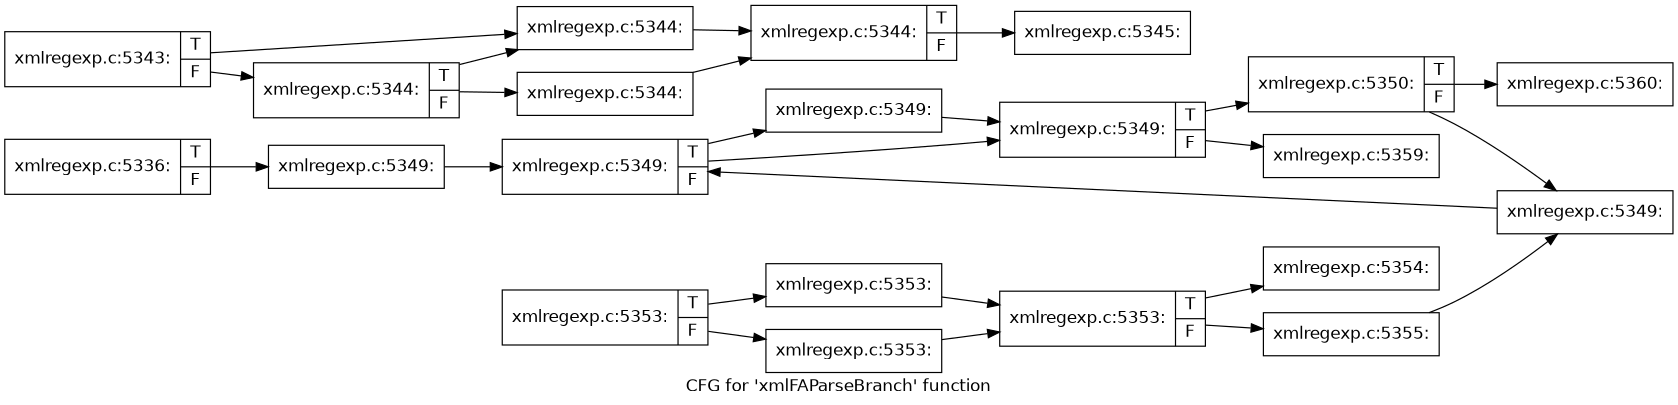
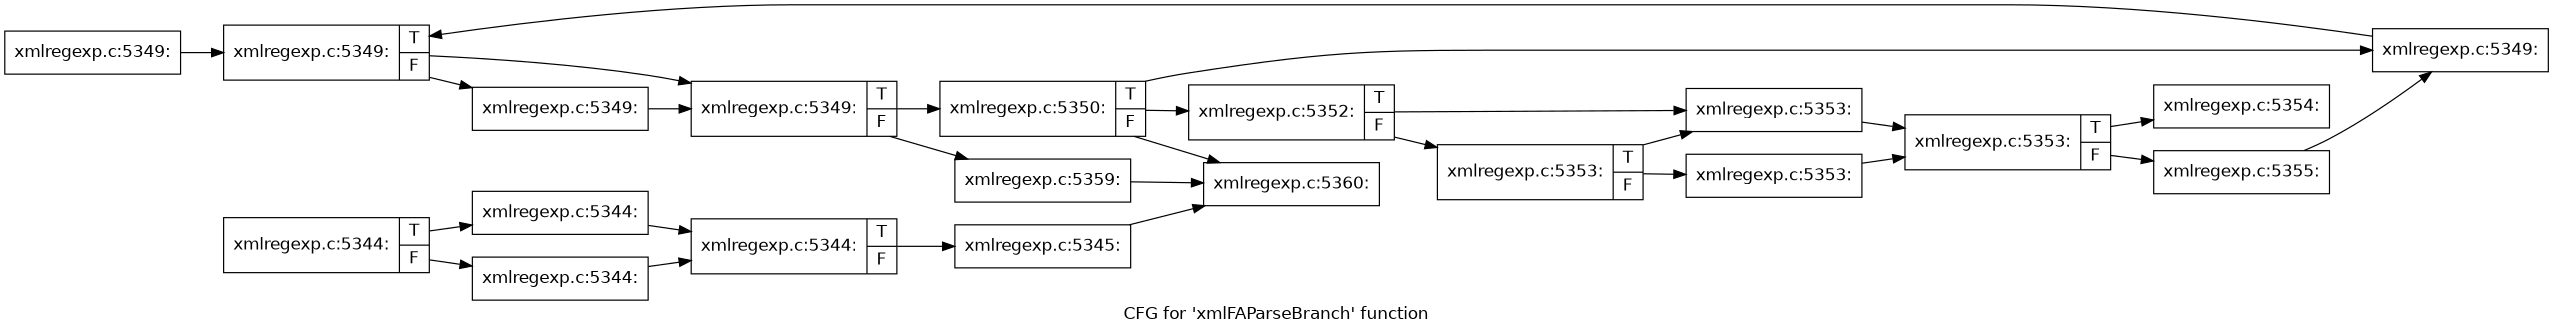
  digraph {
    fontname="DejaVu Sans"
    label="CFG for 'xmlFAParseBranch' function"
    rankdir=LR
    node [fontname="DejaVu Sans" shape=record]
    edge [fontname="DejaVu Sans"]
-   n1 [label="{xmlregexp.c:5336:|{<s0>T|<s1>F}}"]
    n2 [label="{xmlregexp.c:5349:}"]
-   n3 [label="{xmlregexp.c:5343:|{<s0>T|<s1>F}}"]
    n4 [label="{xmlregexp.c:5344:}"]
    n5 [label="{xmlregexp.c:5344:|{<s0>T|<s1>F}}"]
    n6 [label="{xmlregexp.c:5349:|{<s0>T|<s1>F}}"]
    n7 [label="{xmlregexp.c:5344:|{<s0>T|<s1>F}}"]
    n8 [label="{xmlregexp.c:5344:}"]
    n9 [label="{xmlregexp.c:5349:}"]
    n10 [label="{xmlregexp.c:5349:|{<s0>T|<s1>F}}"]
    n11 [label="{xmlregexp.c:5345:}"]
    n12 [label="{xmlregexp.c:5360:}"]
    n13 [label="{xmlregexp.c:5350:|{<s0>T|<s1>F}}"]
    n14 [label="{xmlregexp.c:5359:}"]
+   n15 [label="{xmlregexp.c:5352:|{<s0>T|<s1>F}}"]
    n16 [label="{xmlregexp.c:5349:}"]
    n17 [label="{xmlregexp.c:5353:}"]
    n18 [label="{xmlregexp.c:5353:|{<s0>T|<s1>F}}"]
    n19 [label="{xmlregexp.c:5353:|{<s0>T|<s1>F}}"]
    n20 [label="{xmlregexp.c:5353:}"]
    n21 [label="{xmlregexp.c:5354:}"]
    n22 [label="{xmlregexp.c:5355:}"]
-   n1 -> n2
    n2 -> n6
-   n3 -> n4
-   n3 -> n5
    n4 -> n7
    n5 -> n4
    n5 -> n8
    n6 -> n9
    n6 -> n10
    n7 -> n11
    n8 -> n7
    n9 -> n10
    n10 -> n13
    n10 -> n14
+   n11 -> n12
    n13 -> n12
+   n13 -> n15
    n13 -> n16
+   n14 -> n12
+   n15 -> n17
+   n15 -> n18
    n16 -> n6
    n17 -> n19
    n18 -> n17
    n18 -> n20
    n19 -> n21
    n19 -> n22
    n20 -> n19
    n22 -> n16
  }
